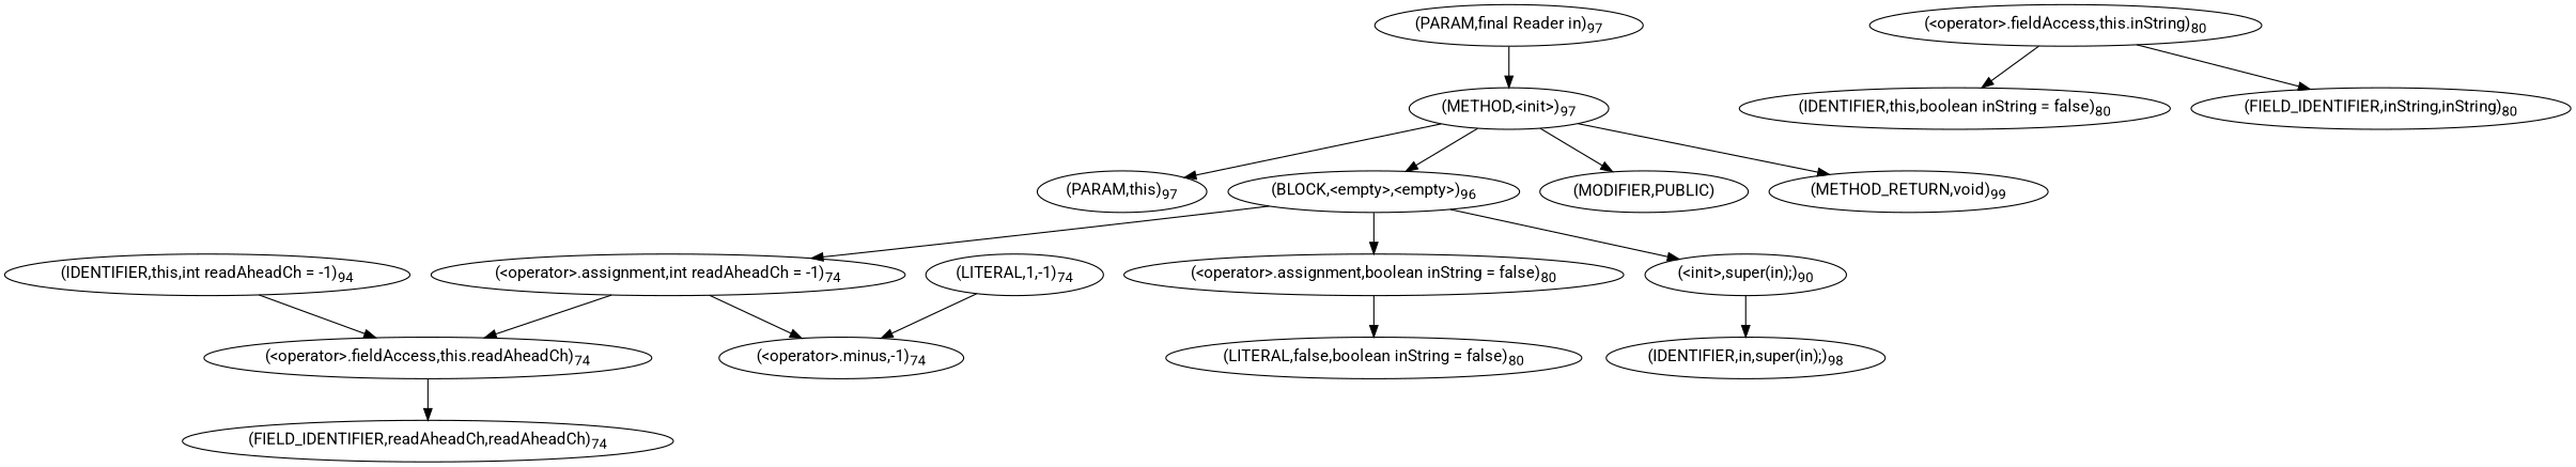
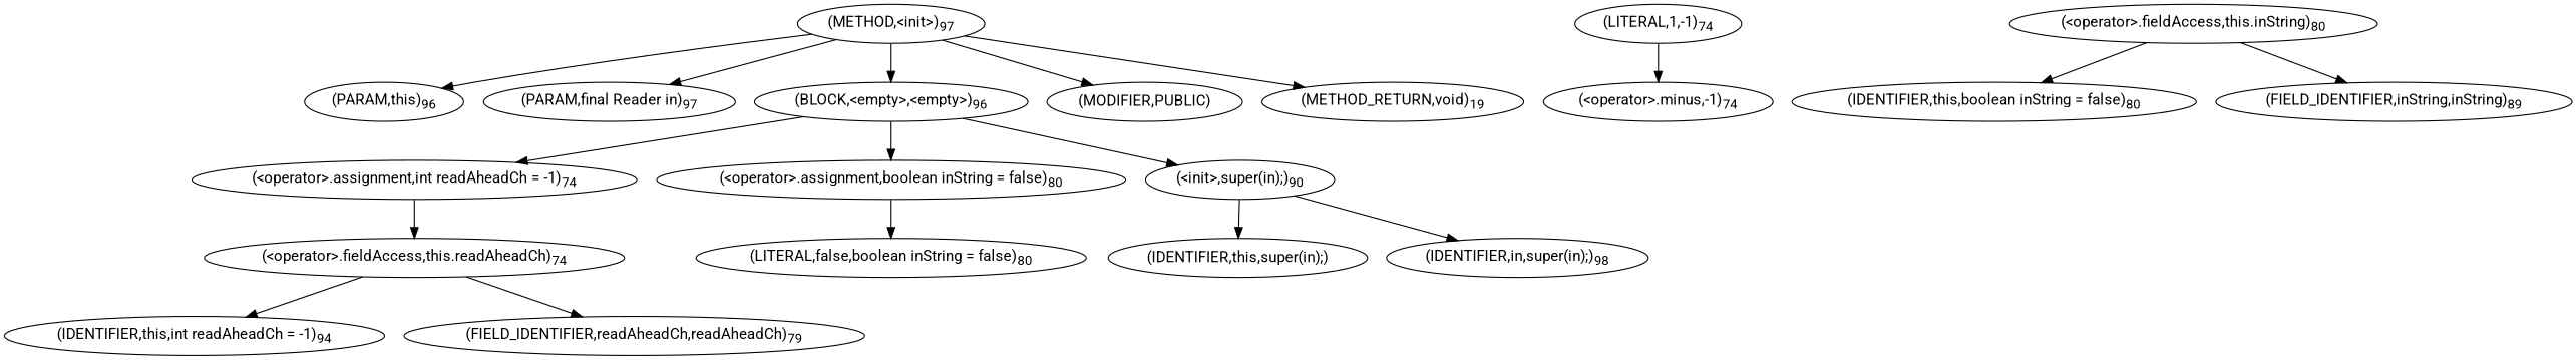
  digraph {
    fontname=Roboto
    node [fontname=Roboto]
    edge [fontname=Roboto]
    n1 [label=<(METHOD,&lt;init&gt;)<SUB>97</SUB>>]
-   n2 [label=<(PARAM,this)<SUB>97</SUB>>]
+   n2 [label=<(PARAM,this)<SUB>96</SUB>>]
    n3 [label=<(PARAM,final Reader in)<SUB>97</SUB>>]
    n4 [label=<(BLOCK,&lt;empty&gt;,&lt;empty&gt;)<SUB>96</SUB>>]
    n5 [label=<(MODIFIER,PUBLIC)>]
-   n6 [label=<(METHOD_RETURN,void)<SUB>99</SUB>>]
+   n6 [label=<(METHOD_RETURN,void)<SUB>19</SUB>>]
    n7 [label=<(&lt;operator&gt;.assignment,int readAheadCh = -1)<SUB>74</SUB>>]
    n8 [label=<(&lt;operator&gt;.assignment,boolean inString = false)<SUB>80</SUB>>]
    n9 [label=<(&lt;init&gt;,super(in);)<SUB>90</SUB>>]
    n10 [label=<(&lt;operator&gt;.fieldAccess,this.readAheadCh)<SUB>74</SUB>>]
    n11 [label=<(&lt;operator&gt;.minus,-1)<SUB>74</SUB>>]
    n12 [label=<(LITERAL,false,boolean inString = false)<SUB>80</SUB>>]
+   n13 [label=<(IDENTIFIER,this,super(in);)>]
    n14 [label=<(IDENTIFIER,in,super(in);)<SUB>98</SUB>>]
    n15 [label=<(IDENTIFIER,this,int readAheadCh = -1)<SUB>94</SUB>>]
-   n16 [label=<(FIELD_IDENTIFIER,readAheadCh,readAheadCh)<SUB>74</SUB>>]
+   n16 [label=<(FIELD_IDENTIFIER,readAheadCh,readAheadCh)<SUB>79</SUB>>]
    n17 [label=<(LITERAL,1,-1)<SUB>74</SUB>>]
    n18 [label=<(&lt;operator&gt;.fieldAccess,this.inString)<SUB>80</SUB>>]
    n19 [label=<(IDENTIFIER,this,boolean inString = false)<SUB>80</SUB>>]
-   n20 [label=<(FIELD_IDENTIFIER,inString,inString)<SUB>80</SUB>>]
+   n20 [label=<(FIELD_IDENTIFIER,inString,inString)<SUB>89</SUB>>]
    n1 -> n2
-   n3 -> n1
+   n1 -> n3
    n1 -> n4
    n1 -> n5
    n1 -> n6
    n4 -> n7
    n4 -> n8
    n4 -> n9
    n7 -> n10
-   n7 -> n11
    n8 -> n12
+   n9 -> n13
    n9 -> n14
-   n15 -> n10
+   n10 -> n15
    n10 -> n16
    n17 -> n11
    n18 -> n19
    n18 -> n20
  }
